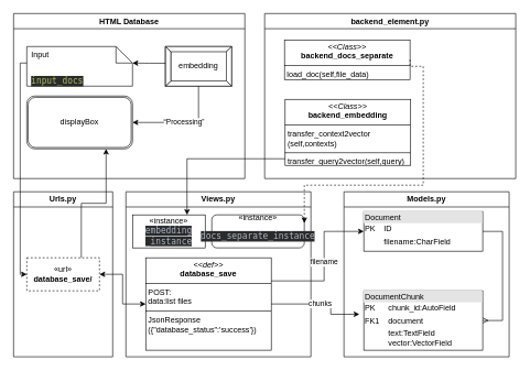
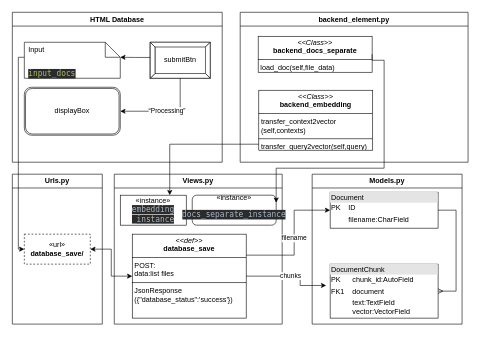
  <mxCell id="0" />
  <mxCell id="1" parent="0" />
  <mxCell id="2" value="Models.py" style="swimlane;whiteSpace=wrap;html=1;" parent="1" vertex="1"><mxGeometry x="520" y="290" width="250" height="250" as="geometry"><mxRectangle x="200" y="200" width="100" height="30" as="alternateBounds" /></mxGeometry></mxCell>
  <mxCell id="3" value="" style="group" parent="2" vertex="1" connectable="0"><mxGeometry x="30" y="30" width="220" height="210" as="geometry" /></mxCell>
  <mxCell id="4" value="&lt;div style=&quot;box-sizing:border-box;width:100%;background:#e4e4e4;padding:2px;&quot;&gt;Document&lt;/div&gt;&lt;table style=&quot;width:100%;font-size:1em;&quot; cellpadding=&quot;2&quot; cellspacing=&quot;0&quot;&gt;&lt;tbody&gt;&lt;tr&gt;&lt;td&gt;PK&lt;/td&gt;&lt;td&gt;ID&lt;/td&gt;&lt;/tr&gt;&lt;tr&gt;&lt;td&gt;&lt;br&gt;&lt;/td&gt;&lt;td&gt;filename:CharField&lt;br&gt;&lt;/td&gt;&lt;/tr&gt;&lt;tr&gt;&lt;td&gt;&lt;br&gt;&lt;/td&gt;&lt;td&gt;&lt;br&gt;&lt;/td&gt;&lt;/tr&gt;&lt;/tbody&gt;&lt;/table&gt;" style="verticalAlign=top;align=left;overflow=fill;html=1;whiteSpace=wrap;movable=1;resizable=1;rotatable=1;deletable=1;editable=1;locked=0;connectable=1;" parent="3" vertex="1"><mxGeometry width="180" height="60" as="geometry" /></mxCell>
  <mxCell id="5" value="&lt;div style=&quot;box-sizing:border-box;width:100%;background:#e4e4e4;padding:2px;&quot;&gt;DocumentChunk&lt;br&gt;&lt;/div&gt;&lt;table style=&quot;width:100%;font-size:1em;&quot; cellpadding=&quot;2&quot; cellspacing=&quot;0&quot;&gt;&lt;tbody&gt;&lt;tr&gt;&lt;td&gt;PK&lt;/td&gt;&lt;td&gt;chunk_id:AutoField&lt;br&gt;&lt;/td&gt;&lt;/tr&gt;&lt;tr&gt;&lt;td&gt;FK1&lt;/td&gt;&lt;td&gt;document&lt;/td&gt;&lt;/tr&gt;&lt;tr&gt;&lt;td&gt;&lt;/td&gt;&lt;td&gt;text:TextField&lt;br&gt;vector:VectorField&lt;br&gt;&lt;/td&gt;&lt;/tr&gt;&lt;/tbody&gt;&lt;/table&gt;" style="verticalAlign=top;align=left;overflow=fill;html=1;whiteSpace=wrap;movable=1;resizable=1;rotatable=1;deletable=1;editable=1;locked=0;connectable=1;" parent="3" vertex="1"><mxGeometry y="120" width="180" height="90" as="geometry" /></mxCell>
  <mxCell id="6" value="" style="edgeStyle=entityRelationEdgeStyle;fontSize=12;html=1;endArrow=ERmany;rounded=0;exitX=1;exitY=0.5;exitDx=0;exitDy=0;entryX=1;entryY=0.5;entryDx=0;entryDy=0;movable=1;resizable=1;rotatable=1;deletable=1;editable=1;locked=0;connectable=1;" parent="3" source="4" target="5" edge="1"><mxGeometry width="100" height="100" relative="1" as="geometry"><mxPoint x="210" y="60" as="sourcePoint" /><mxPoint x="210" y="120" as="targetPoint" /><Array as="points"><mxPoint x="210" y="90" /><mxPoint x="220" y="100" /></Array></mxGeometry></mxCell>
  <mxCell id="7" value="Views.py" style="swimlane;whiteSpace=wrap;html=1;" parent="1" vertex="1"><mxGeometry x="190" y="290" width="280" height="250" as="geometry"><mxRectangle x="200" y="200" width="100" height="30" as="alternateBounds" /></mxGeometry></mxCell>
  <mxCell id="8" value="&lt;p style=&quot;margin:0px;margin-top:4px;text-align:center;&quot;&gt;&lt;i&gt;&amp;lt;&amp;lt;def&amp;gt;&amp;gt;&lt;/i&gt;&lt;br&gt;&lt;b&gt;database_save&lt;/b&gt;&lt;br&gt;&lt;/p&gt;&lt;hr size=&quot;1&quot; style=&quot;border-style:solid;&quot;&gt;&lt;p style=&quot;margin:0px;margin-left:4px;&quot;&gt;POST:&lt;/p&gt;&lt;p style=&quot;margin:0px;margin-left:4px;&quot;&gt;data:list files&lt;/p&gt;&lt;hr size=&quot;1&quot; style=&quot;border-style:solid;&quot;&gt;&lt;p style=&quot;margin:0px;margin-left:4px;&quot;&gt;JsonResponse&lt;/p&gt;&lt;p style=&quot;margin:0px;margin-left:4px;&quot;&gt;({&quot;database_status&quot;:'success'})&lt;br&gt;&lt;/p&gt;" style="verticalAlign=top;align=left;overflow=fill;html=1;whiteSpace=wrap;" parent="7" vertex="1"><mxGeometry x="30" y="100" width="190" height="140" as="geometry" /></mxCell>
  <mxCell id="9" value="«instance»&lt;br&gt;&lt;span style=&quot;background-color: rgb(43, 43, 43); color: rgb(169, 183, 198); font-family: &amp;quot;JetBrains Mono&amp;quot;, monospace; font-size: 9.8pt;&quot;&gt;embedding&lt;/span&gt;&lt;div&gt;&lt;span style=&quot;background-color: rgb(43, 43, 43); color: rgb(169, 183, 198); font-family: &amp;quot;JetBrains Mono&amp;quot;, monospace; font-size: 9.8pt;&quot;&gt;_instance&lt;/span&gt;&lt;/div&gt;" style="html=1;whiteSpace=wrap;" parent="7" vertex="1"><mxGeometry x="10" y="35" width="110" height="50" as="geometry" /></mxCell>
  <mxCell id="10" value="«instance»&lt;br&gt;&lt;div style=&quot;background-color:#2b2b2b;color:#a9b7c6;font-family:'JetBrains Mono',monospace;font-size:9.8pt;&quot;&gt;&lt;pre&gt;docs_separate_instance&lt;/pre&gt;&lt;/div&gt;" style="html=1;whiteSpace=wrap;rounded=1;" parent="7" vertex="1"><mxGeometry x="130" y="35" width="140" height="50" as="geometry" /></mxCell>
  <mxCell id="11" value="filename" style="edgeStyle=orthogonalEdgeStyle;rounded=0;orthogonalLoop=1;jettySize=auto;html=1;exitX=1;exitY=0.25;exitDx=0;exitDy=0;entryX=0;entryY=0.5;entryDx=0;entryDy=0;" parent="1" source="8" target="4" edge="1"><mxGeometry relative="1" as="geometry"><Array as="points"><mxPoint x="490" y="425" /><mxPoint x="490" y="350" /></Array></mxGeometry></mxCell>
  <mxCell id="12" value="chunks" style="edgeStyle=orthogonalEdgeStyle;rounded=0;orthogonalLoop=1;jettySize=auto;html=1;exitX=1;exitY=0.5;exitDx=0;exitDy=0;entryX=-0.037;entryY=0.395;entryDx=0;entryDy=0;entryPerimeter=0;" parent="1" source="8" target="5" edge="1"><mxGeometry relative="1" as="geometry"><mxPoint x="520" y="610" as="targetPoint" /><Array as="points"><mxPoint x="500" y="460" /><mxPoint x="500" y="476" /></Array></mxGeometry></mxCell>
  <mxCell id="13" value="Urls.py" style="swimlane;whiteSpace=wrap;html=1;" parent="1" vertex="1"><mxGeometry x="20" y="290" width="150" height="250" as="geometry"><mxRectangle x="200" y="200" width="100" height="30" as="alternateBounds" /></mxGeometry></mxCell>
  <mxCell id="14" value="«url»&lt;br&gt;&lt;b&gt;database_save/&lt;/b&gt;" style="html=1;whiteSpace=wrap;dashed=1;" parent="13" vertex="1"><mxGeometry x="20" y="100" width="110" height="50" as="geometry" /></mxCell>
  <mxCell id="15" value="HTML Database" style="swimlane;whiteSpace=wrap;html=1;" parent="1" vertex="1"><mxGeometry x="20" y="20" width="350" height="250" as="geometry"><mxRectangle x="200" y="200" width="100" height="30" as="alternateBounds" /></mxGeometry></mxCell>
- <mxCell id="16" value="embedding" style="labelPosition=center;verticalLabelPosition=middle;align=center;html=1;shape=mxgraph.basic.button;dx=7.9;whiteSpace=wrap;" parent="15" vertex="1"><mxGeometry x="230" y="50" width="100" height="60" as="geometry" /></mxCell>
+ <mxCell id="16" value="submitBtn" style="labelPosition=center;verticalLabelPosition=middle;align=center;html=1;shape=mxgraph.basic.button;dx=7.9;whiteSpace=wrap;" parent="15" vertex="1"><mxGeometry x="230" y="50" width="100" height="60" as="geometry" /></mxCell>
  <mxCell id="17" value="" style="edgeStyle=orthogonalEdgeStyle;rounded=0;orthogonalLoop=1;jettySize=auto;html=1;entryX=0;entryY=0;entryDx=160;entryDy=25;entryPerimeter=0;exitX=-0.003;exitY=0.422;exitDx=0;exitDy=0;exitPerimeter=0;" parent="15" source="16" target="18" edge="1"><mxGeometry relative="1" as="geometry"><mxPoint x="280" y="75" as="sourcePoint" /><mxPoint x="200" y="70" as="targetPoint" /></mxGeometry></mxCell>
  <mxCell id="18" value="&lt;div style=&quot;background-color:#2b2b2b;color:#a9b7c6;font-family:'JetBrains Mono',monospace;font-size:9.8pt;&quot;&gt;&lt;pre&gt;&lt;span style=&quot;color:#a5c261;&quot;&gt;input_docs&lt;/span&gt;&lt;/pre&gt;&lt;/div&gt;" style="shape=note2;boundedLbl=1;whiteSpace=wrap;html=1;size=25;verticalAlign=top;align=left;spacingLeft=5;" parent="15" vertex="1"><mxGeometry x="20" y="50" width="160" height="60" as="geometry" /></mxCell>
  <mxCell id="19" value="Input" style="resizeWidth=1;part=1;strokeColor=none;fillColor=none;align=left;spacingLeft=5;html=1;whiteSpace=wrap;" parent="18" vertex="1"><mxGeometry width="160" height="25" relative="1" as="geometry" /></mxCell>
  <mxCell id="20" value="displayBox" style="shape=ext;double=1;rounded=1;whiteSpace=wrap;html=1;" parent="15" vertex="1"><mxGeometry x="20" y="125" width="160" height="80" as="geometry" /></mxCell>
  <mxCell id="21" value="“Processing”" style="edgeStyle=orthogonalEdgeStyle;orthogonalLoop=1;jettySize=auto;html=1;rounded=0;exitX=0.499;exitY=0.999;exitDx=0;exitDy=0;exitPerimeter=0;entryX=1;entryY=0.5;entryDx=0;entryDy=0;" parent="15" source="16" target="20" edge="1"><mxGeometry width="80" relative="1" as="geometry"><mxPoint x="150" y="240" as="sourcePoint" /><mxPoint x="230" y="240" as="targetPoint" /></mxGeometry></mxCell>
  <mxCell id="22" style="edgeStyle=orthogonalEdgeStyle;rounded=0;orthogonalLoop=1;jettySize=auto;html=1;exitX=0;exitY=1;exitDx=0;exitDy=0;entryX=0;entryY=0.5;entryDx=0;entryDy=0;" parent="1" source="19" target="14" edge="1"><mxGeometry relative="1" as="geometry"><Array as="points"><mxPoint x="30" y="95" /><mxPoint x="30" y="415" /></Array></mxGeometry></mxCell>
  <mxCell id="23" style="edgeStyle=orthogonalEdgeStyle;rounded=0;orthogonalLoop=1;jettySize=auto;html=1;exitX=1;exitY=0.5;exitDx=0;exitDy=0;endArrow=classic;endFill=1;strokeColor=default;startArrow=classic;startFill=1;" parent="1" source="14" target="8" edge="1"><mxGeometry relative="1" as="geometry" /></mxCell>
- <mxCell id="24" style="edgeStyle=orthogonalEdgeStyle;rounded=0;orthogonalLoop=1;jettySize=auto;html=1;exitX=0.75;exitY=0;exitDx=0;exitDy=0;entryX=0.75;entryY=1;entryDx=0;entryDy=0;" parent="1" source="14" target="20" edge="1"><mxGeometry relative="1" as="geometry" /></mxCell>
  <mxCell id="25" value="backend_e&lt;span style=&quot;background-color: initial;&quot;&gt;lement.py&lt;/span&gt;" style="swimlane;whiteSpace=wrap;html=1;" parent="1" vertex="1"><mxGeometry x="400" y="20" width="380" height="250" as="geometry"><mxRectangle x="200" y="200" width="100" height="30" as="alternateBounds" /></mxGeometry></mxCell>
  <mxCell id="26" value="&lt;p style=&quot;margin:0px;margin-top:4px;text-align:center;&quot;&gt;&lt;i&gt;&amp;lt;&amp;lt;Class&amp;gt;&amp;gt;&lt;/i&gt;&lt;br&gt;&lt;b&gt;backend_docs_separate&lt;/b&gt;&lt;br&gt;&lt;/p&gt;&lt;hr size=&quot;1&quot; style=&quot;border-style:solid;&quot;&gt;&lt;p style=&quot;margin:0px;margin-left:4px;&quot;&gt;load_doc(self,file_data)&lt;/p&gt;&lt;p style=&quot;margin:0px;margin-left:4px;&quot;&gt;&lt;br&gt;&lt;/p&gt;" style="verticalAlign=top;align=left;overflow=fill;html=1;whiteSpace=wrap;" parent="25" vertex="1"><mxGeometry x="30" y="40" width="190" height="60" as="geometry" /></mxCell>
  <mxCell id="27" value="&lt;p style=&quot;margin:0px;margin-top:4px;text-align:center;&quot;&gt;&lt;i&gt;&amp;lt;&amp;lt;&lt;/i&gt;&lt;i&gt;Class&lt;/i&gt;&lt;i&gt;&amp;gt;&amp;gt;&lt;/i&gt;&lt;br&gt;&lt;b&gt;backend_embedding&lt;/b&gt;&lt;br&gt;&lt;/p&gt;&lt;hr size=&quot;1&quot; style=&quot;border-style:solid;&quot;&gt;&lt;p style=&quot;margin:0px;margin-left:4px;&quot;&gt;transfer_context2vector&lt;/p&gt;&lt;p style=&quot;margin:0px;margin-left:4px;&quot;&gt;(self,contexts)&lt;br&gt;&lt;/p&gt;&lt;hr size=&quot;1&quot; style=&quot;border-style:solid;&quot;&gt;&lt;p style=&quot;margin:0px;margin-left:4px;&quot;&gt;transfer_query2vector(self,query)&lt;br&gt;&lt;/p&gt;" style="verticalAlign=top;align=left;overflow=fill;html=1;whiteSpace=wrap;" parent="25" vertex="1"><mxGeometry x="31" y="130" width="190" height="100" as="geometry" /></mxCell>
- <mxCell id="28" style="edgeStyle=orthogonalEdgeStyle;rounded=0;orthogonalLoop=1;jettySize=auto;html=1;entryX=1;entryY=0.25;entryDx=0;entryDy=0;exitX=1;exitY=0.5;exitDx=0;exitDy=0;dashed=1;" parent="1" source="26" target="10" edge="1"><mxGeometry relative="1" as="geometry"><Array as="points"><mxPoint x="640" y="100" /><mxPoint x="640" y="280" /><mxPoint x="460" y="280" /></Array></mxGeometry></mxCell>
+ <mxCell id="28" style="edgeStyle=orthogonalEdgeStyle;rounded=0;orthogonalLoop=1;jettySize=auto;html=1;entryX=1;entryY=0.25;entryDx=0;entryDy=0;exitX=1;exitY=0.5;exitDx=0;exitDy=0;" parent="1" source="26" target="10" edge="1"><mxGeometry relative="1" as="geometry"><Array as="points"><mxPoint x="640" y="100" /><mxPoint x="640" y="280" /><mxPoint x="460" y="280" /></Array></mxGeometry></mxCell>
  <mxCell id="29" style="edgeStyle=orthogonalEdgeStyle;rounded=0;orthogonalLoop=1;jettySize=auto;html=1;entryX=0.75;entryY=0;entryDx=0;entryDy=0;" parent="1" source="27" target="9" edge="1"><mxGeometry relative="1" as="geometry"><Array as="points"><mxPoint x="283" y="240" /></Array></mxGeometry></mxCell>
